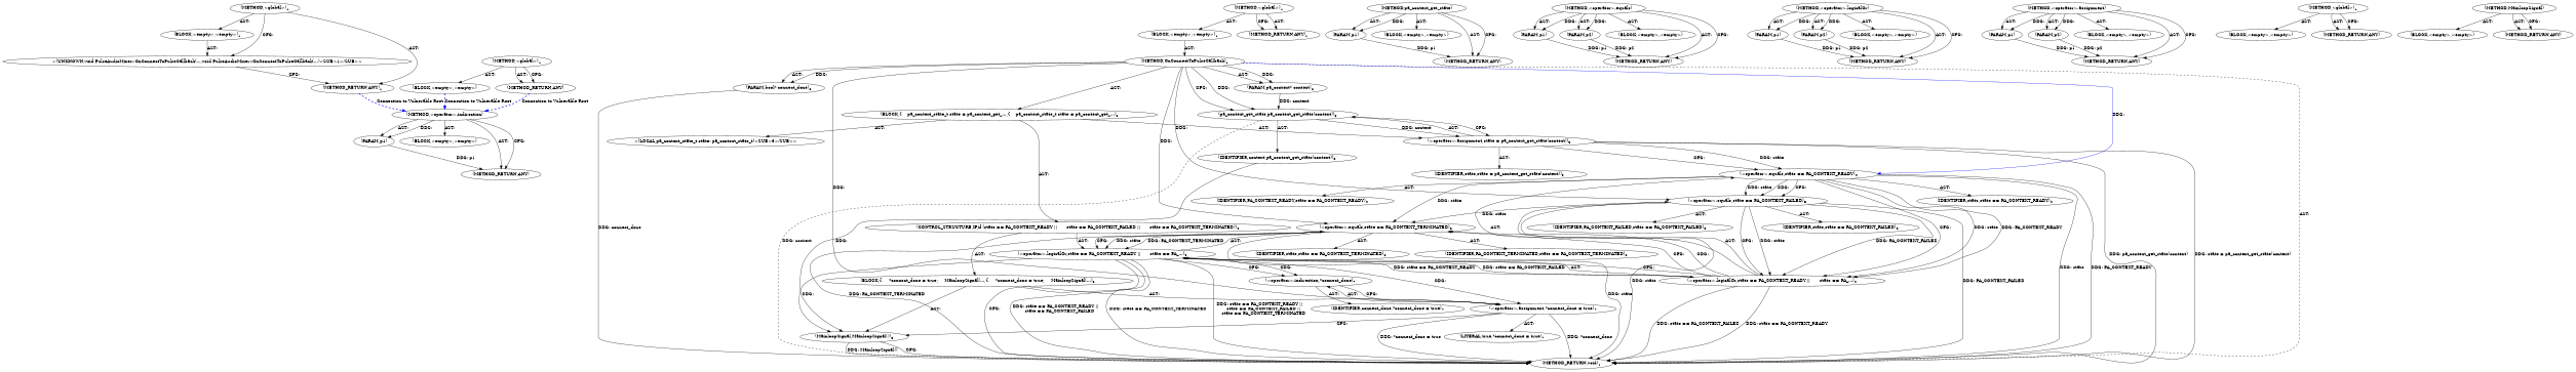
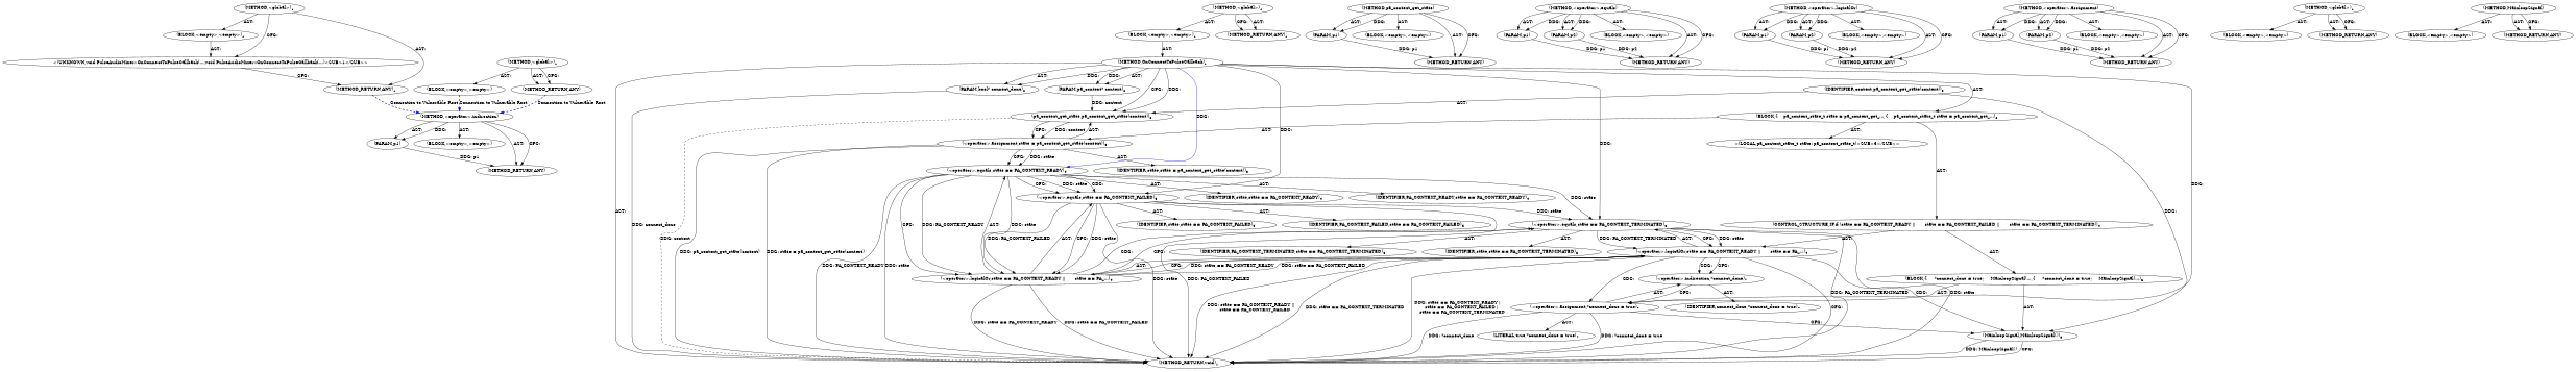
  digraph {
    n1 [label=<(METHOD,&lt;operator&gt;.indirection)>]
    n2 [label=<(PARAM,p1)>]
    n3 [label=<(BLOCK,&lt;empty&gt;,&lt;empty&gt;)>]
    n4 [label=<(METHOD_RETURN,ANY)>]
    n5 [label=<(METHOD,&lt;global&gt;)<SUB>1</SUB>>]
    n6 [label=<(BLOCK,&lt;empty&gt;,&lt;empty&gt;)<SUB>1</SUB>>]
    n7 [label=<(METHOD_RETURN,ANY)<SUB>1</SUB>>]
    n8 [label=<(METHOD,OnConnectToPulseCallback)<SUB>1</SUB>>]
    n9 [label=<(PARAM,pa_context* context)<SUB>2</SUB>>]
    n10 [label=<(PARAM,bool* connect_done)<SUB>2</SUB>>]
    n11 [label=<(BLOCK,{    pa_context_state_t state = pa_context_get_...,{    pa_context_state_t state = pa_context_get_...)<SUB>2</SUB>>]
    n12 [label=<(pa_context_get_state,pa_context_get_state(context))<SUB>3</SUB>>]
    n13 [label=<(&lt;operator&gt;.equals,state == PA_CONTEXT_READY)<SUB>4</SUB>>]
    n14 [label=<(&lt;operator&gt;.equals,state == PA_CONTEXT_FAILED)<SUB>5</SUB>>]
    n15 [label=<(&lt;operator&gt;.equals,state == PA_CONTEXT_TERMINATED)<SUB>6</SUB>>]
    n16 [label=<(&lt;operator&gt;.assignment,*connect_done = true)<SUB>7</SUB>>]
    n17 [label=<(METHOD_RETURN,void)<SUB>1</SUB>>]
    n18 [label="<(LOCAL,pa_context_state_t state: pa_context_state_t)<SUB>3</SUB>>"]
    n19 [label=<(&lt;operator&gt;.assignment,state = pa_context_get_state(context))<SUB>3</SUB>>]
    n20 [label=<(CONTROL_STRUCTURE,IF,if (state == PA_CONTEXT_READY ||       state == PA_CONTEXT_FAILED ||       state == PA_CONTEXT_TERMINATED))<SUB>4</SUB>>]
    n21 [label=<(IDENTIFIER,context,pa_context_get_state(context))<SUB>3</SUB>>]
    n22 [label=<(&lt;operator&gt;.logicalOr,state == PA_CONTEXT_READY ||       state == PA_...)<SUB>4</SUB>>]
    n23 [label=<(IDENTIFIER,state,state == PA_CONTEXT_READY)<SUB>4</SUB>>]
    n24 [label=<(IDENTIFIER,PA_CONTEXT_READY,state == PA_CONTEXT_READY)<SUB>4</SUB>>]
    n25 [label=<(IDENTIFIER,state,state == PA_CONTEXT_FAILED)<SUB>5</SUB>>]
    n26 [label=<(IDENTIFIER,PA_CONTEXT_FAILED,state == PA_CONTEXT_FAILED)<SUB>5</SUB>>]
    n27 [label=<(&lt;operator&gt;.logicalOr,state == PA_CONTEXT_READY ||       state == PA_...)<SUB>4</SUB>>]
    n28 [label=<(IDENTIFIER,state,state == PA_CONTEXT_TERMINATED)<SUB>6</SUB>>]
    n29 [label=<(IDENTIFIER,PA_CONTEXT_TERMINATED,state == PA_CONTEXT_TERMINATED)<SUB>6</SUB>>]
    n30 [label=<(MainloopSignal,MainloopSignal())<SUB>8</SUB>>]
    n31 [label=<(&lt;operator&gt;.indirection,*connect_done)<SUB>7</SUB>>]
    n32 [label=<(LITERAL,true,*connect_done = true)<SUB>7</SUB>>]
    n33 [label=<(IDENTIFIER,state,state = pa_context_get_state(context))<SUB>3</SUB>>]
    n34 [label=<(BLOCK,{     *connect_done = true;     MainloopSignal(...,{     *connect_done = true;     MainloopSignal(...)<SUB>6</SUB>>]
    n35 [label=<(IDENTIFIER,connect_done,*connect_done = true)<SUB>7</SUB>>]
    n36 [label=<(METHOD,pa_context_get_state)>]
    n37 [label=<(PARAM,p1)>]
    n38 [label=<(BLOCK,&lt;empty&gt;,&lt;empty&gt;)>]
    n39 [label=<(METHOD_RETURN,ANY)>]
    n40 [label=<(METHOD,&lt;operator&gt;.equals)>]
    n41 [label=<(PARAM,p1)>]
    n42 [label=<(PARAM,p2)>]
    n43 [label=<(BLOCK,&lt;empty&gt;,&lt;empty&gt;)>]
    n44 [label=<(METHOD_RETURN,ANY)>]
    n45 [label=<(METHOD,&lt;operator&gt;.logicalOr)>]
    n46 [label=<(PARAM,p1)>]
    n47 [label=<(PARAM,p2)>]
    n48 [label=<(BLOCK,&lt;empty&gt;,&lt;empty&gt;)>]
    n49 [label=<(METHOD_RETURN,ANY)>]
    n50 [label=<(METHOD,&lt;operator&gt;.assignment)>]
    n51 [label=<(PARAM,p1)>]
    n52 [label=<(PARAM,p2)>]
    n53 [label=<(BLOCK,&lt;empty&gt;,&lt;empty&gt;)>]
    n54 [label=<(METHOD_RETURN,ANY)>]
    n55 [label=<(METHOD,&lt;global&gt;)<SUB>1</SUB>>]
    n56 [label=<(BLOCK,&lt;empty&gt;,&lt;empty&gt;)>]
    n57 [label=<(METHOD_RETURN,ANY)>]
    n58 [label=<(METHOD,MainloopSignal)>]
    n59 [label=<(BLOCK,&lt;empty&gt;,&lt;empty&gt;)>]
    n60 [label=<(METHOD_RETURN,ANY)>]
    n61 [label=<(METHOD,&lt;global&gt;)<SUB>1</SUB>>]
    n62 [label=<(BLOCK,&lt;empty&gt;,&lt;empty&gt;)<SUB>1</SUB>>]
    n63 [label="<(UNKNOWN,void PulseAudioMixer::OnConnectToPulseCallback(...,void PulseAudioMixer::OnConnectToPulseCallback(...)<SUB>1</SUB>>"]
    n64 [label=<(METHOD_RETURN,ANY)<SUB>1</SUB>>]
    n65 [label=<(METHOD,&lt;global&gt;)<SUB>1</SUB>>]
    n66 [label=<(BLOCK,&lt;empty&gt;,&lt;empty&gt;)>]
    n67 [label=<(METHOD_RETURN,ANY)>]
    n1 -> n2 [label="AST: "]
    n1 -> n2 [label="DDG: "]
    n1 -> n3 [label="AST: "]
    n1 -> n4 [label="AST: "]
    n1 -> n4 [label="CFG: "]
    n2 -> n4 [label="DDG: p1"]
    n5 -> n6 [label="AST: "]
    n5 -> n7 [label="AST: "]
    n5 -> n7 [label="CFG: "]
    n6 -> n8 [label="AST: "]
    n8 -> n9 [label="AST: "]
    n8 -> n9 [label="DDG: "]
    n8 -> n10 [label="AST: "]
    n8 -> n10 [label="DDG: "]
    n8 -> n11 [label="AST: "]
    n8 -> n12 [label="CFG: "]
    n8 -> n12 [label="DDG: "]
    n8 -> n13 [color=blue label="DDG: "]
    n8 -> n14 [label="DDG: "]
    n8 -> n15 [label="DDG: "]
    n8 -> n16 [label="DDG: "]
-   n8 -> n17 [label="AST: " style=dashed]
+   n8 -> n17 [label="AST: "]
    n9 -> n12 [label="DDG: context"]
    n10 -> n17 [label="DDG: connect_done"]
    n11 -> n18 [label="AST: "]
    n11 -> n19 [label="AST: "]
    n11 -> n20 [label="AST: "]
    n12 -> n17 [label="DDG: context" style=dashed]
    n12 -> n19 [label="CFG: "]
    n12 -> n19 [label="DDG: context"]
-   n12 -> n21 [label="AST: "]
+   n21 -> n12 [label="AST: "]
    n13 -> n14 [label="CFG: "]
    n13 -> n14 [label="DDG: state"]
    n13 -> n14 [label="CDG: "]
    n13 -> n15 [label="DDG: state"]
    n13 -> n17 [label="DDG: state"]
    n13 -> n17 [label="DDG: PA_CONTEXT_READY"]
    n13 -> n22 [label="CFG: "]
    n13 -> n22 [label="DDG: state"]
    n13 -> n22 [label="DDG: PA_CONTEXT_READY"]
    n13 -> n23 [label="AST: "]
    n13 -> n24 [label="AST: "]
    n14 -> n15 [label="DDG: state"]
    n14 -> n17 [label="DDG: state"]
    n14 -> n17 [label="DDG: PA_CONTEXT_FAILED"]
    n14 -> n22 [label="CFG: "]
    n14 -> n22 [label="DDG: state"]
    n14 -> n22 [label="DDG: PA_CONTEXT_FAILED"]
    n14 -> n25 [label="AST: "]
    n14 -> n26 [label="AST: "]
    n15 -> n17 [label="DDG: state"]
    n15 -> n17 [label="DDG: PA_CONTEXT_TERMINATED"]
    n15 -> n27 [label="CFG: "]
    n15 -> n27 [label="DDG: state"]
    n15 -> n27 [label="DDG: PA_CONTEXT_TERMINATED"]
    n15 -> n28 [label="AST: "]
    n15 -> n29 [label="AST: "]
    n16 -> n17 [label="DDG: *connect_done"]
    n16 -> n17 [label="DDG: *connect_done = true"]
    n16 -> n30 [label="CFG: "]
    n16 -> n31 [label="AST: "]
    n16 -> n32 [label="AST: "]
    n19 -> n12 [label="AST: "]
    n19 -> n13 [label="CFG: "]
    n19 -> n13 [label="DDG: state"]
    n19 -> n17 [label="DDG: pa_context_get_state(context)"]
    n19 -> n17 [label="DDG: state = pa_context_get_state(context)"]
    n19 -> n33 [label="AST: "]
    n20 -> n27 [label="AST: "]
    n20 -> n34 [label="AST: "]
    n21 -> n30 [label="DDG: "]
    n22 -> n13 [label="AST: "]
    n22 -> n14 [label="AST: "]
    n22 -> n15 [label="CFG: "]
    n22 -> n15 [label="CDG: "]
    n22 -> n17 [label="DDG: state == PA_CONTEXT_READY"]
    n22 -> n17 [label="DDG: state == PA_CONTEXT_FAILED"]
    n22 -> n27 [label="CFG: "]
    n22 -> n27 [label="DDG: state == PA_CONTEXT_READY"]
    n22 -> n27 [label="DDG: state == PA_CONTEXT_FAILED"]
    n27 -> n15 [label="AST: "]
    n27 -> n16 [label="CDG: "]
    n27 -> n17 [label="CFG: "]
    n27 -> n17 [label="DDG: state == PA_CONTEXT_READY ||\n      state == PA_CONTEXT_FAILED"]
    n27 -> n17 [label="DDG: state == PA_CONTEXT_TERMINATED"]
    n27 -> n17 [label="DDG: state == PA_CONTEXT_READY ||\n      state == PA_CONTEXT_FAILED ||\n      state == PA_CONTEXT_TERMINATED"]
    n27 -> n22 [label="AST: "]
    n27 -> n30 [label="CDG: "]
    n27 -> n31 [label="CFG: "]
    n27 -> n31 [label="CDG: "]
    n30 -> n17 [label="CFG: "]
    n30 -> n17 [label="DDG: MainloopSignal()"]
    n31 -> n16 [label="CFG: "]
    n31 -> n35 [label="AST: "]
    n34 -> n16 [label="AST: "]
    n34 -> n30 [label="AST: "]
    n36 -> n37 [label="AST: "]
    n36 -> n37 [label="DDG: "]
    n36 -> n38 [label="AST: "]
    n36 -> n39 [label="AST: "]
    n36 -> n39 [label="CFG: "]
    n37 -> n39 [label="DDG: p1"]
    n40 -> n41 [label="AST: "]
    n40 -> n41 [label="DDG: "]
    n40 -> n42 [label="AST: "]
    n40 -> n42 [label="DDG: "]
    n40 -> n43 [label="AST: "]
    n40 -> n44 [label="AST: "]
    n40 -> n44 [label="CFG: "]
    n41 -> n44 [label="DDG: p1"]
    n42 -> n44 [label="DDG: p2"]
    n45 -> n46 [label="AST: "]
    n45 -> n46 [label="DDG: "]
    n45 -> n47 [label="AST: "]
    n45 -> n47 [label="DDG: "]
    n45 -> n48 [label="AST: "]
    n45 -> n49 [label="AST: "]
    n45 -> n49 [label="CFG: "]
    n46 -> n49 [label="DDG: p1"]
    n47 -> n49 [label="DDG: p2"]
    n50 -> n51 [label="AST: "]
    n50 -> n51 [label="DDG: "]
    n50 -> n52 [label="AST: "]
    n50 -> n52 [label="DDG: "]
    n50 -> n53 [label="AST: "]
    n50 -> n54 [label="AST: "]
    n50 -> n54 [label="CFG: "]
    n51 -> n54 [label="DDG: p1"]
    n52 -> n54 [label="DDG: p2"]
    n55 -> n56 [label="AST: "]
    n55 -> n57 [label="AST: "]
    n55 -> n57 [label="CFG: "]
    n58 -> n59 [label="AST: "]
    n58 -> n60 [label="AST: "]
    n58 -> n60 [label="CFG: "]
    n61 -> n62 [label="AST: "]
    n61 -> n63 [label="CFG: "]
    n61 -> n64 [label="AST: "]
    n62 -> n63 [label="AST: "]
    n63 -> n64 [label="CFG: "]
    n64 -> n1 [color=blue label="Connection to Vulnerable Root" penwidth=2.0 style=dashed]
    n65 -> n66 [label="AST: "]
    n65 -> n67 [label="AST: "]
    n65 -> n67 [label="CFG: "]
    n66 -> n1 [color=blue label="Connection to Vulnerable Root" penwidth=2.0 style=dashed]
    n67 -> n1 [color=blue label="Connection to Vulnerable Root" penwidth=2.0 style=dashed]
  }
